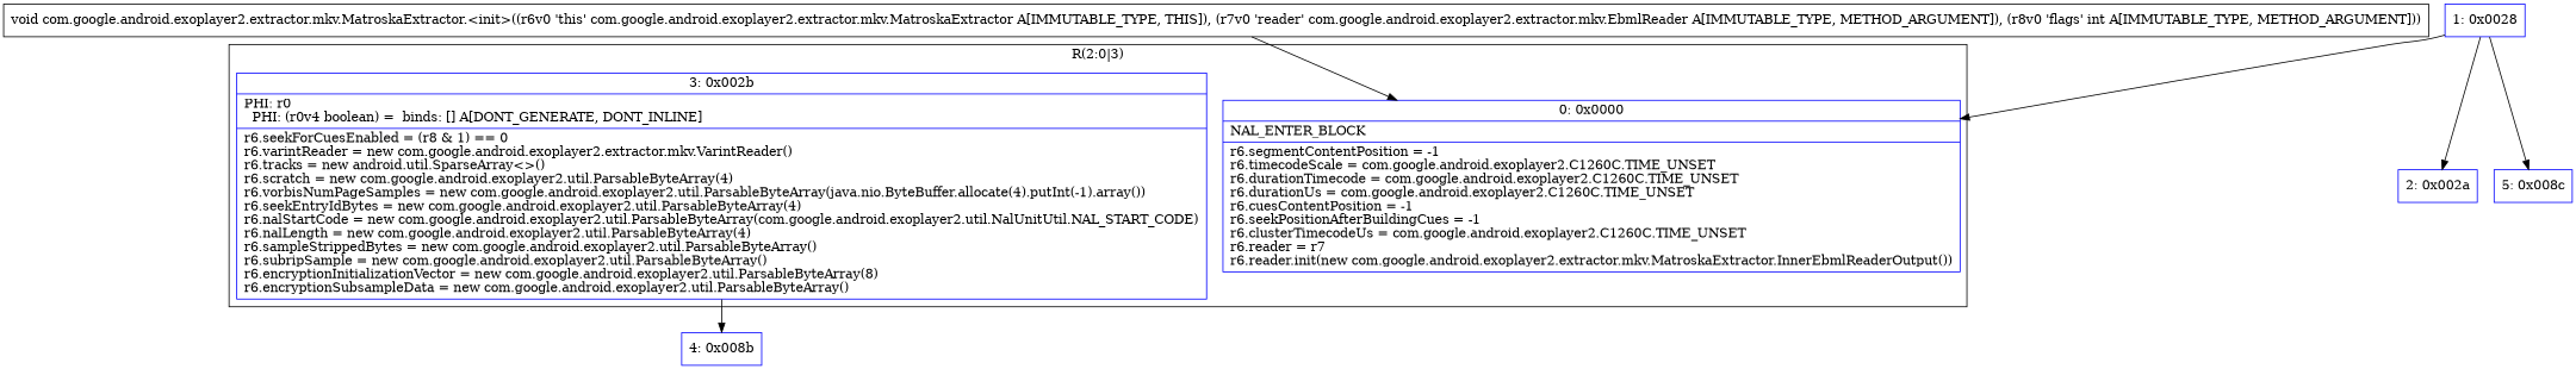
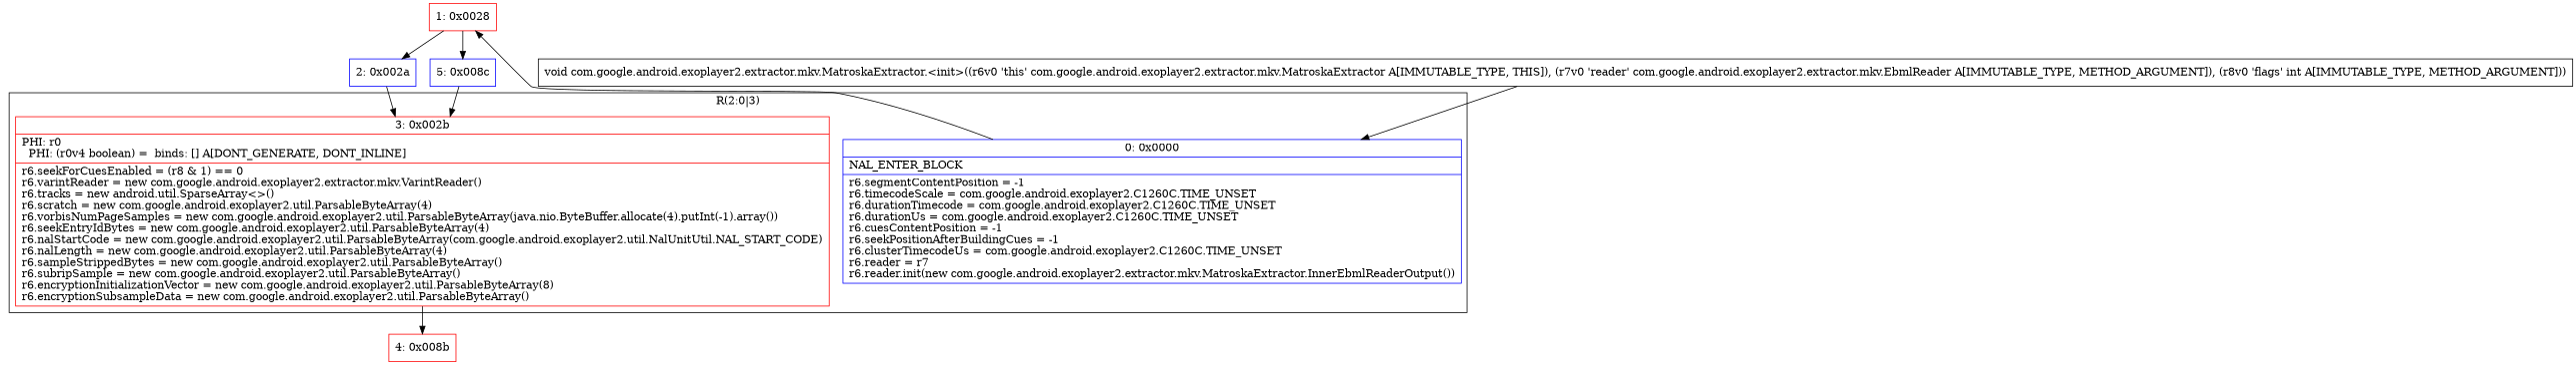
  digraph {
    node [color=blue shape=record]
    n1 [label="{0\:\ 0x0000|NAL_ENTER_BLOCK\l|r6.segmentContentPosition = \-1\lr6.timecodeScale = com.google.android.exoplayer2.C1260C.TIME_UNSET\lr6.durationTimecode = com.google.android.exoplayer2.C1260C.TIME_UNSET\lr6.durationUs = com.google.android.exoplayer2.C1260C.TIME_UNSET\lr6.cuesContentPosition = \-1\lr6.seekPositionAfterBuildingCues = \-1\lr6.clusterTimecodeUs = com.google.android.exoplayer2.C1260C.TIME_UNSET\lr6.reader = r7\lr6.reader.init(new com.google.android.exoplayer2.extractor.mkv.MatroskaExtractor.InnerEbmlReaderOutput())\l}"]
-   n2 [label="{3\:\ 0x002b|PHI: r0 \l  PHI: (r0v4 boolean) =  binds: [] A[DONT_GENERATE, DONT_INLINE]\l|r6.seekForCuesEnabled = (r8 & 1) == 0\lr6.varintReader = new com.google.android.exoplayer2.extractor.mkv.VarintReader()\lr6.tracks = new android.util.SparseArray\<\>()\lr6.scratch = new com.google.android.exoplayer2.util.ParsableByteArray(4)\lr6.vorbisNumPageSamples = new com.google.android.exoplayer2.util.ParsableByteArray(java.nio.ByteBuffer.allocate(4).putInt(\-1).array())\lr6.seekEntryIdBytes = new com.google.android.exoplayer2.util.ParsableByteArray(4)\lr6.nalStartCode = new com.google.android.exoplayer2.util.ParsableByteArray(com.google.android.exoplayer2.util.NalUnitUtil.NAL_START_CODE)\lr6.nalLength = new com.google.android.exoplayer2.util.ParsableByteArray(4)\lr6.sampleStrippedBytes = new com.google.android.exoplayer2.util.ParsableByteArray()\lr6.subripSample = new com.google.android.exoplayer2.util.ParsableByteArray()\lr6.encryptionInitializationVector = new com.google.android.exoplayer2.util.ParsableByteArray(8)\lr6.encryptionSubsampleData = new com.google.android.exoplayer2.util.ParsableByteArray()\l}"]
-   n3 [label="{1\:\ 0x0028}"]
-   n4 [label="{4\:\ 0x008b}"]
+   n2 [color=red label="{3\:\ 0x002b|PHI: r0 \l  PHI: (r0v4 boolean) =  binds: [] A[DONT_GENERATE, DONT_INLINE]\l|r6.seekForCuesEnabled = (r8 & 1) == 0\lr6.varintReader = new com.google.android.exoplayer2.extractor.mkv.VarintReader()\lr6.tracks = new android.util.SparseArray\<\>()\lr6.scratch = new com.google.android.exoplayer2.util.ParsableByteArray(4)\lr6.vorbisNumPageSamples = new com.google.android.exoplayer2.util.ParsableByteArray(java.nio.ByteBuffer.allocate(4).putInt(\-1).array())\lr6.seekEntryIdBytes = new com.google.android.exoplayer2.util.ParsableByteArray(4)\lr6.nalStartCode = new com.google.android.exoplayer2.util.ParsableByteArray(com.google.android.exoplayer2.util.NalUnitUtil.NAL_START_CODE)\lr6.nalLength = new com.google.android.exoplayer2.util.ParsableByteArray(4)\lr6.sampleStrippedBytes = new com.google.android.exoplayer2.util.ParsableByteArray()\lr6.subripSample = new com.google.android.exoplayer2.util.ParsableByteArray()\lr6.encryptionInitializationVector = new com.google.android.exoplayer2.util.ParsableByteArray(8)\lr6.encryptionSubsampleData = new com.google.android.exoplayer2.util.ParsableByteArray()\l}"]
+   n3 [color=red label="{1\:\ 0x0028}"]
+   n4 [color=red label="{4\:\ 0x008b}"]
    n5 [label="{2\:\ 0x002a}"]
    n6 [label="{5\:\ 0x008c}"]
    n7 [label="{void com.google.android.exoplayer2.extractor.mkv.MatroskaExtractor.\<init\>((r6v0 'this' com.google.android.exoplayer2.extractor.mkv.MatroskaExtractor A[IMMUTABLE_TYPE, THIS]), (r7v0 'reader' com.google.android.exoplayer2.extractor.mkv.EbmlReader A[IMMUTABLE_TYPE, METHOD_ARGUMENT]), (r8v0 'flags' int A[IMMUTABLE_TYPE, METHOD_ARGUMENT])) }" color=""]
    subgraph cluster_1 {
      label="R(2:0|3)"
      n1
      n2
    }
-   n3 -> n1
+   n1 -> n3
    n2 -> n4
    n3 -> n5
    n3 -> n6
+   n5 -> n2
+   n6 -> n2
    n7 -> n1
  }
